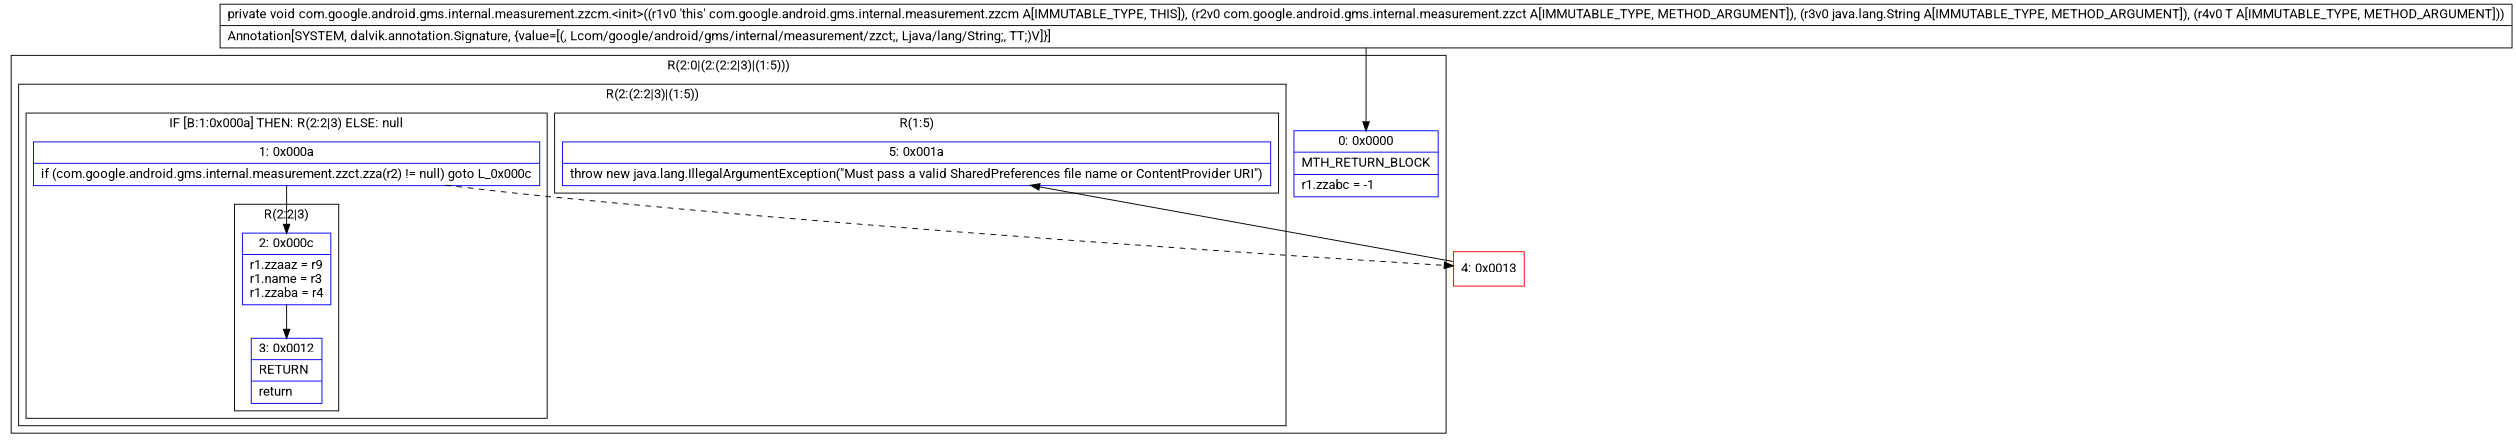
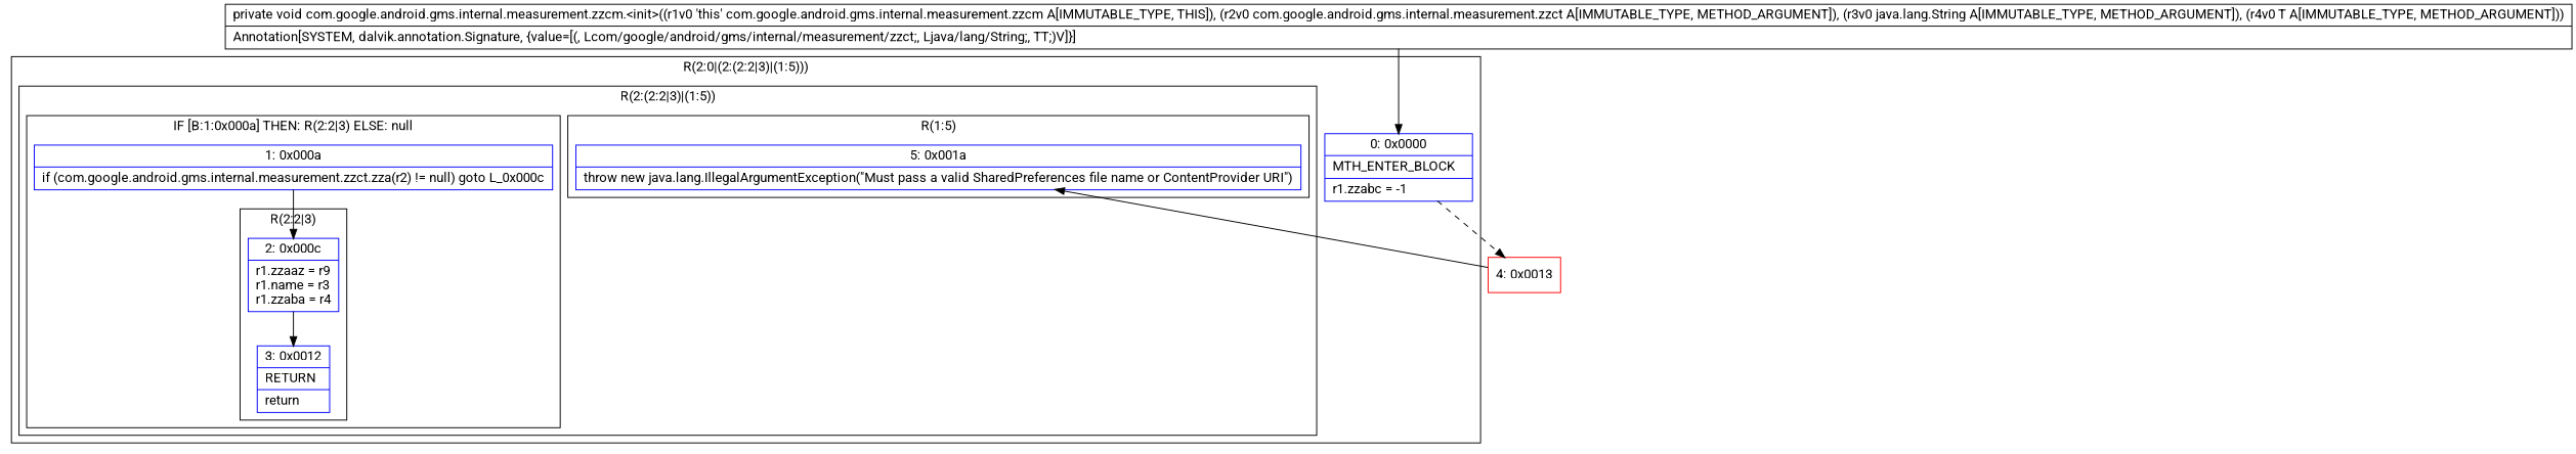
  digraph {
    fontname=Roboto
    node [color=blue fontname=Roboto shape=record]
    edge [fontname=Roboto]
    n1 [label="{2\:\ 0x000c|r1.zzaaz = r9\lr1.name = r3\lr1.zzaba = r4\l}"]
    n2 [label="{3\:\ 0x0012|RETURN\l|return\l}"]
    n3 [label="{1\:\ 0x000a|if (com.google.android.gms.internal.measurement.zzct.zza(r2) != null) goto L_0x000c\l}"]
    n4 [label="{5\:\ 0x001a|throw new java.lang.IllegalArgumentException(\"Must pass a valid SharedPreferences file name or ContentProvider URI\")\l}"]
-   n5 [label="{0\:\ 0x0000|MTH_RETURN_BLOCK\l|r1.zzabc = \-1\l}"]
+   n5 [label="{0\:\ 0x0000|MTH_ENTER_BLOCK\l|r1.zzabc = \-1\l}"]
    n6 [color=red label="{4\:\ 0x0013}"]
    n7 [label="{private void com.google.android.gms.internal.measurement.zzcm.\<init\>((r1v0 'this' com.google.android.gms.internal.measurement.zzcm A[IMMUTABLE_TYPE, THIS]), (r2v0 com.google.android.gms.internal.measurement.zzct A[IMMUTABLE_TYPE, METHOD_ARGUMENT]), (r3v0 java.lang.String A[IMMUTABLE_TYPE, METHOD_ARGUMENT]), (r4v0 T A[IMMUTABLE_TYPE, METHOD_ARGUMENT]))  | Annotation[SYSTEM, dalvik.annotation.Signature, \{value=[(, Lcom\/google\/android\/gms\/internal\/measurement\/zzct;, Ljava\/lang\/String;, TT;)V]\}]\l}" color=""]
    subgraph cluster_1 {
      label="R(2:0|(2:(2:2|3)|(1:5)))"
      n5
      subgraph cluster_2 {
        label="R(2:(2:2|3)|(1:5))"
        subgraph cluster_3 {
          label="IF [B:1:0x000a] THEN: R(2:2|3) ELSE: null"
          n3
          subgraph cluster_4 {
            label="R(2:2|3)"
            n1
            n2
          }
        }
        subgraph cluster_5 {
          label="R(1:5)"
          n4
        }
      }
    }
    n1 -> n2
    n3 -> n1
-   n3 -> n6 [style=dashed]
+   n5 -> n6 [style=dashed]
    n6 -> n4
    n7 -> n5
  }
